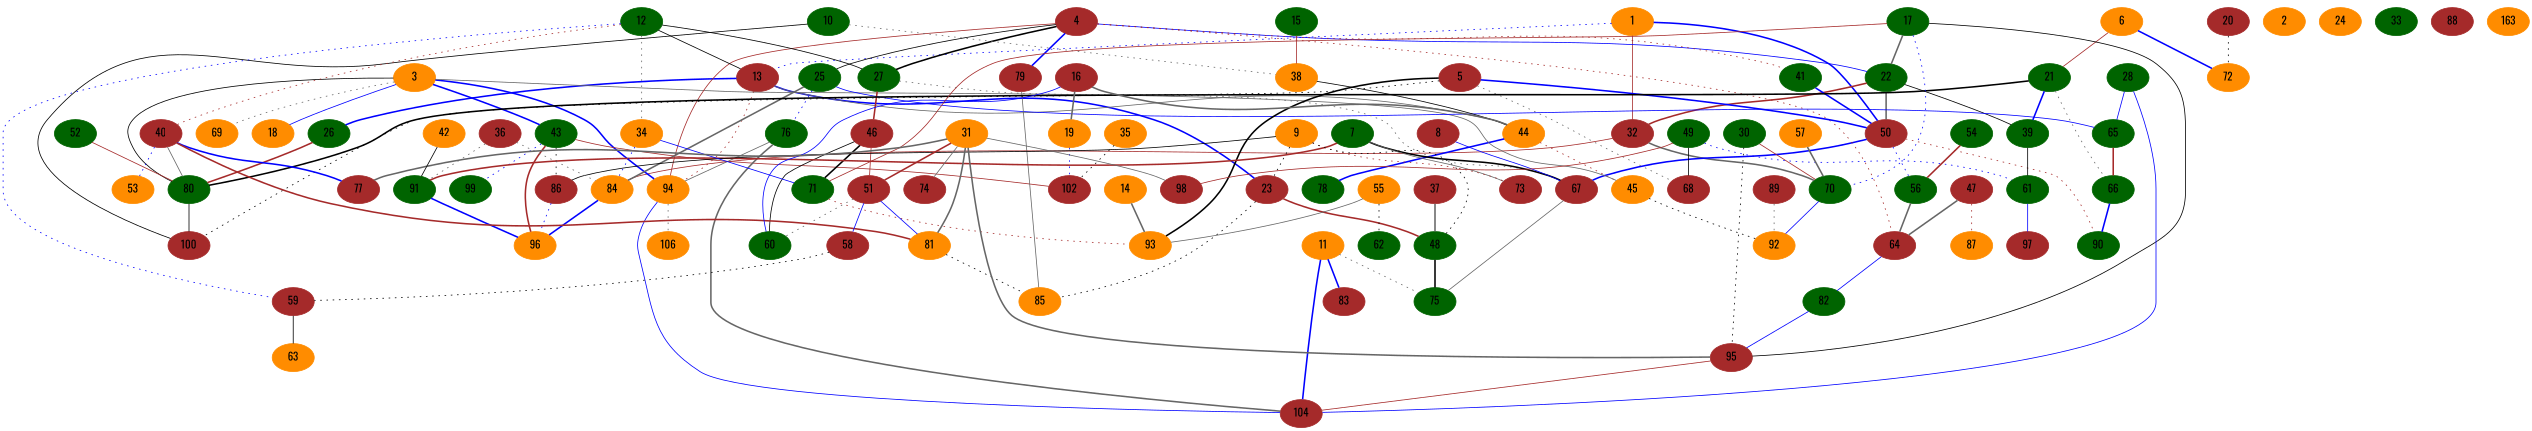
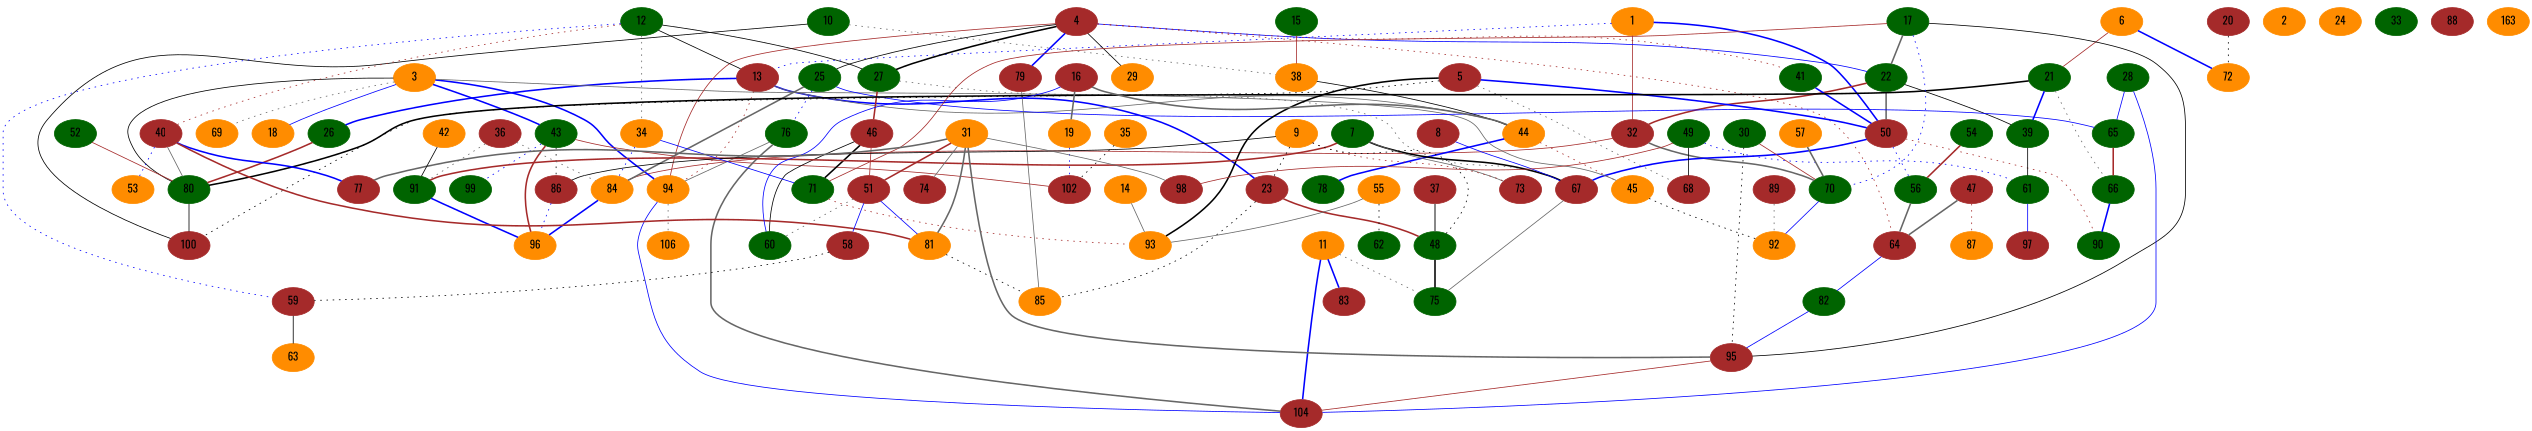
  graph {
    fontname=Oswald
    node [color=darkgreen fontname=Oswald style=filled]
    edge [color=blue fontname=Oswald style=solid]
    1 [color=darkorange]
    13 [color=brown]
    32 [color=brown]
    50 [color=brown]
    94 [color=darkorange]
    23 [color=brown]
    26
    44 [color=darkorange]
    70
    84 [color=darkorange]
    67 [color=brown]
    56
    90
    2 [color=darkorange]
    3 [color=darkorange]
    18 [color=darkorange]
    43
    45 [color=darkorange]
    69 [color=darkorange]
    80
    86 [color=brown]
    102 [color=brown]
    96 [color=darkorange]
    99
    92 [color=darkorange]
    100 [color=brown]
    104 [color=brown]
    n28 [color=darkorange label=106]
    4 [color=brown]
    22
    25
    27
+   29 [color=darkorange]
    41
    64 [color=brown]
    79 [color=brown]
    39
    65
    76
    46 [color=brown]
    82
    85 [color=darkorange]
    5 [color=brown]
    68 [color=brown]
    93 [color=darkorange]
    6 [color=darkorange]
    21
    72 [color=darkorange]
    66
    7
    73 [color=brown]
    91
    75
    8 [color=brown]
    9 [color=darkorange]
    48
    10
    38 [color=darkorange]
    11 [color=darkorange]
    83 [color=brown]
    12
    34 [color=darkorange]
    40 [color=brown]
    59 [color=brown]
    71
    77 [color=brown]
    81 [color=darkorange]
    53 [color=darkorange]
    63 [color=darkorange]
    78
    14 [color=darkorange]
    15
    16 [color=brown]
    19 [color=darkorange]
    60
    17
    95 [color=brown]
    20 [color=brown]
    61
    24 [color=darkorange]
    51 [color=brown]
    28
    30
    31 [color=darkorange]
    74 [color=brown]
    98 [color=brown]
    58 [color=brown]
    33
    35 [color=darkorange]
    36 [color=brown]
    37 [color=brown]
    97 [color=brown]
    42 [color=darkorange]
    47 [color=brown]
    87 [color=darkorange]
    49
    52
    54
    55 [color=darkorange]
    62
    57 [color=darkorange]
    88 [color=brown]
    89 [color=brown]
    n104 [color=darkorange label=163]
    1 -- 13 [style=dotted]
    1 -- 32 [color=brown]
    1 -- 50 [style=bold]
    13 -- 94 [color=brown style=dotted]
    13 -- 23 [style=bold]
    13 -- 26 [style=bold]
    13 -- 44 [color=gray40]
    32 -- 70 [color=gray40 style=bold]
    32 -- 84 [color=brown]
    50 -- 67 [style=bold]
    50 -- 56 [style=dotted]
    50 -- 90 [color=brown style=dotted]
    94 -- 104
    94 -- n28 [color=gray40 style=dotted]
    23 -- 85 [color=black style=dotted]
    23 -- 48 [color=brown style=bold]
    26 -- 80 [color=brown style=bold]
    44 -- 45 [color=brown style=dotted]
    44 -- 78 [style=bold]
    70 -- 92
    84 -- 96 [style=bold]
    67 -- 75 [color=gray40]
    56 -- 64 [color=gray40 style=bold]
    3 -- 94 [style=bold]
    3 -- 18
    3 -- 43 [style=bold]
    3 -- 45 [color=gray40]
    3 -- 69 [color=gray40 style=dotted]
    3 -- 80 [color=black]
    43 -- 86 [color=black style=dotted]
    43 -- 102 [color=brown]
    43 -- 96 [color=brown style=bold]
    43 -- 99 [style=dotted]
    45 -- 92 [color=black style=dotted]
    80 -- 100 [color=black]
    86 -- 96 [style=dotted]
    4 -- 94 [color=brown]
    4 -- 22
    4 -- 25 [color=black]
    4 -- 27 [color=black style=bold]
+   4 -- 29 [color=black]
    4 -- 41 [color=brown style=dotted]
    4 -- 64 [color=brown style=dotted]
    4 -- 79 [style=bold]
    22 -- 32 [color=brown style=bold]
    22 -- 50 [color=gray40 style=bold]
    22 -- 39 [color=black]
    25 -- 84 [color=gray40 style=bold]
    25 -- 65
    25 -- 76 [style=dotted]
    27 -- 67 [color=gray40 style=dotted]
    27 -- 46 [color=brown style=bold]
    41 -- 50 [style=bold]
    64 -- 82
    79 -- 85 [color=gray40]
    39 -- 61 [color=black]
    65 -- 66 [color=brown style=bold]
    76 -- 94 [color=gray40]
    76 -- 104 [color=gray40 style=bold]
    46 -- 71 [color=black style=bold]
    46 -- 60 [color=black]
    46 -- 51 [color=brown]
    82 -- 95
    5 -- 50 [style=bold]
    5 -- 100 [color=black style=dotted]
    5 -- 68 [color=gray40 style=dotted]
    5 -- 93 [color=black style=bold]
    6 -- 21 [color=brown]
    6 -- 72 [style=bold]
    21 -- 80 [color=black style=bold]
    21 -- 39 [style=bold]
    21 -- 66 [color=gray40 style=dotted]
    66 -- 90 [style=bold]
    7 -- 67 [color=black style=bold]
    7 -- 73 [color=gray40]
    7 -- 91 [color=brown style=bold]
    91 -- 96 [style=bold]
    8 -- 67
    9 -- 23 [color=black style=dotted]
    9 -- 86 [color=black]
    9 -- 73 [color=brown style=dotted]
    9 -- 48 [color=black style=dotted]
    48 -- 75 [color=black style=bold]
    10 -- 100 [color=black]
    10 -- 38 [color=gray40 style=dotted]
    38 -- 44 [color=black]
    11 -- 104 [style=bold]
    11 -- 75 [color=gray40 style=dotted]
    11 -- 83 [style=bold]
    12 -- 13 [color=black]
    12 -- 27 [color=black]
    12 -- 34 [color=gray40 style=dotted]
    12 -- 40 [color=brown style=dotted]
    12 -- 59 [style=dotted]
    34 -- 84 [style=dotted]
    34 -- 71
    40 -- 80 [color=gray40]
    40 -- 77 [style=bold]
    40 -- 81 [color=brown style=bold]
    40 -- 53 [style=dotted]
    59 -- 63 [color=black]
    71 -- 93 [color=brown style=dotted]
    81 -- 85 [color=black style=dotted]
-   14 -- 93 [color=gray40 style=bold]
+   14 -- 93 [color=gray40]
    15 -- 38 [color=brown]
    16 -- 44 [color=gray40 style=bold]
    16 -- 19 [color=gray40 style=bold]
    16 -- 60
    19 -- 102 [style=dotted]
    17 -- 70 [style=dotted]
    17 -- 22 [color=gray40 style=bold]
    17 -- 71 [color=brown]
    17 -- 95 [color=black]
    95 -- 104 [color=brown]
    20 -- 72 [color=black style=dotted]
    61 -- 97
    51 -- 81
    51 -- 60 [color=gray40 style=dotted]
    51 -- 58
    28 -- 104
    28 -- 65
    30 -- 70 [color=brown]
    30 -- 95 [color=black style=dotted]
    31 -- 77 [color=gray40 style=bold]
    31 -- 81 [color=gray40 style=bold]
    31 -- 95 [color=gray40 style=bold]
    31 -- 51 [color=brown style=bold]
    31 -- 74 [color=gray40]
    31 -- 98 [color=gray40]
    58 -- 59 [color=black style=dotted]
    35 -- 102 [color=black style=dotted]
    36 -- 84 [color=gray40 style=dotted]
    36 -- 91 [color=gray40 style=dotted]
    37 -- 48 [color=gray40 style=bold]
    42 -- 91 [color=black]
    47 -- 64 [color=gray40 style=bold]
    47 -- 87 [color=brown style=dotted]
    49 -- 68 [color=black]
    49 -- 61 [style=dotted]
    49 -- 98 [color=brown]
    52 -- 80 [color=brown]
    54 -- 56 [color=brown style=bold]
    55 -- 93 [color=gray40]
    55 -- 62 [color=black style=dotted]
    57 -- 70 [color=gray40 style=bold]
    89 -- 92 [color=gray40 style=dotted]
  }
